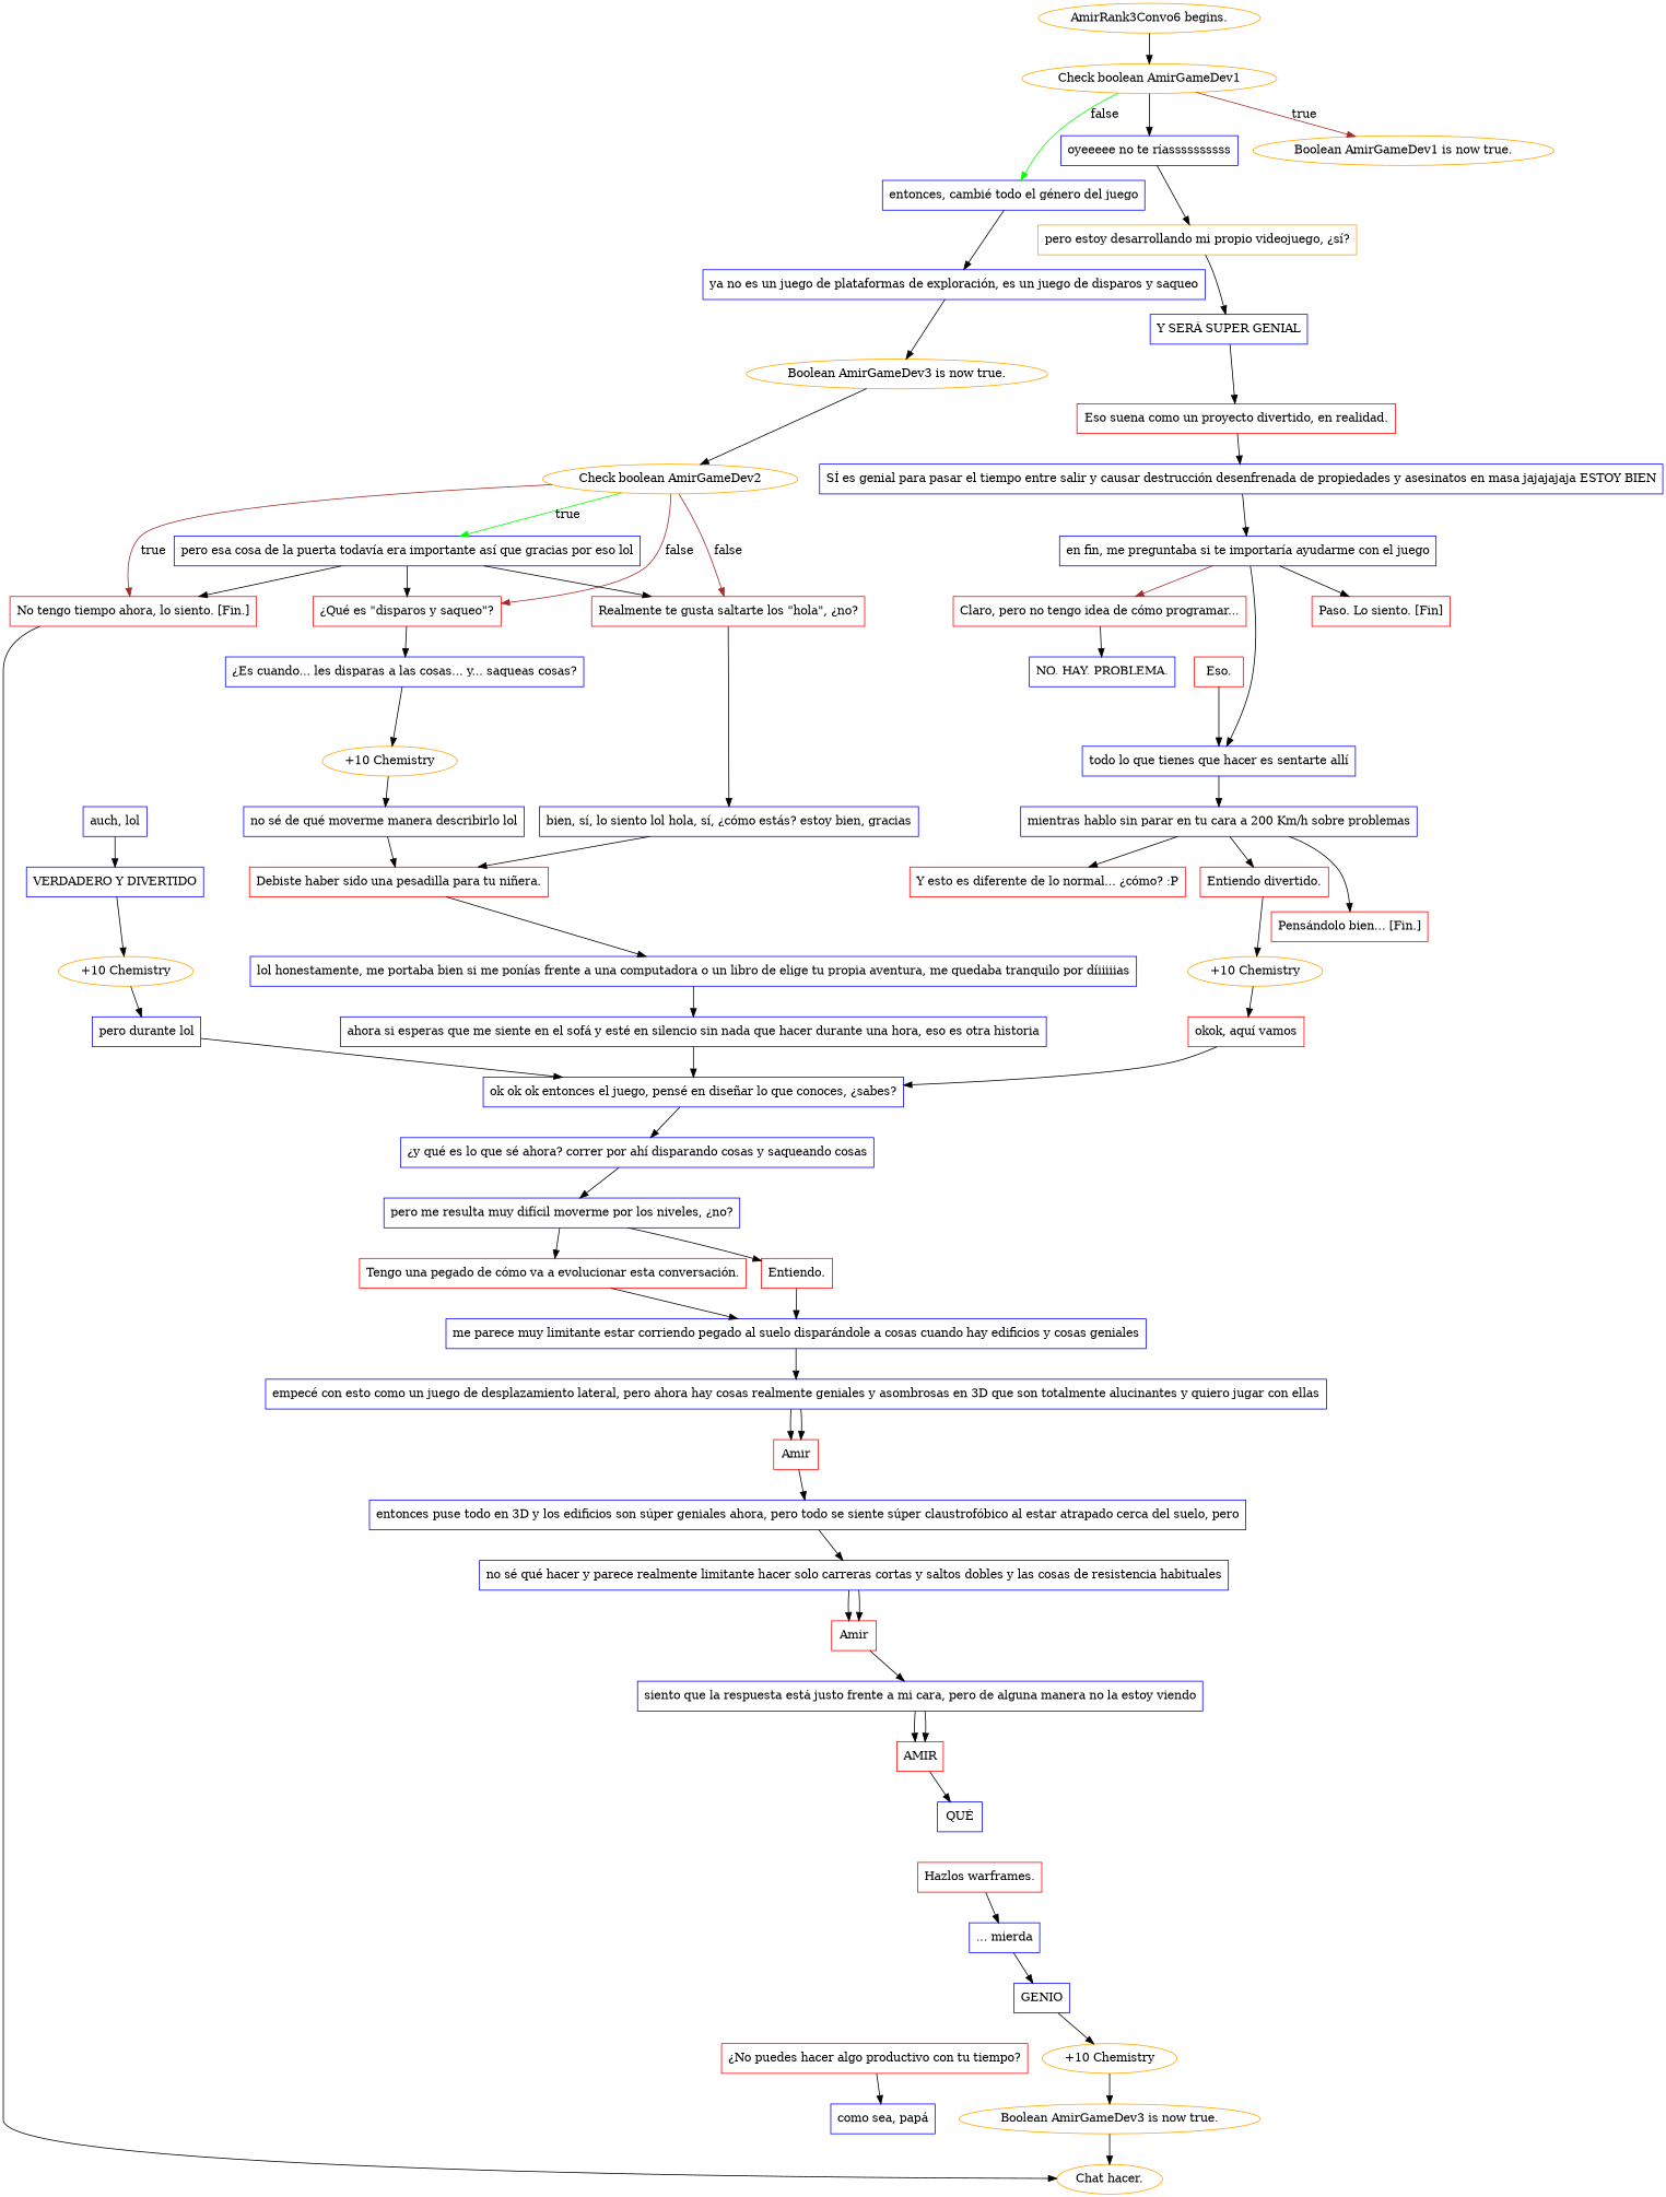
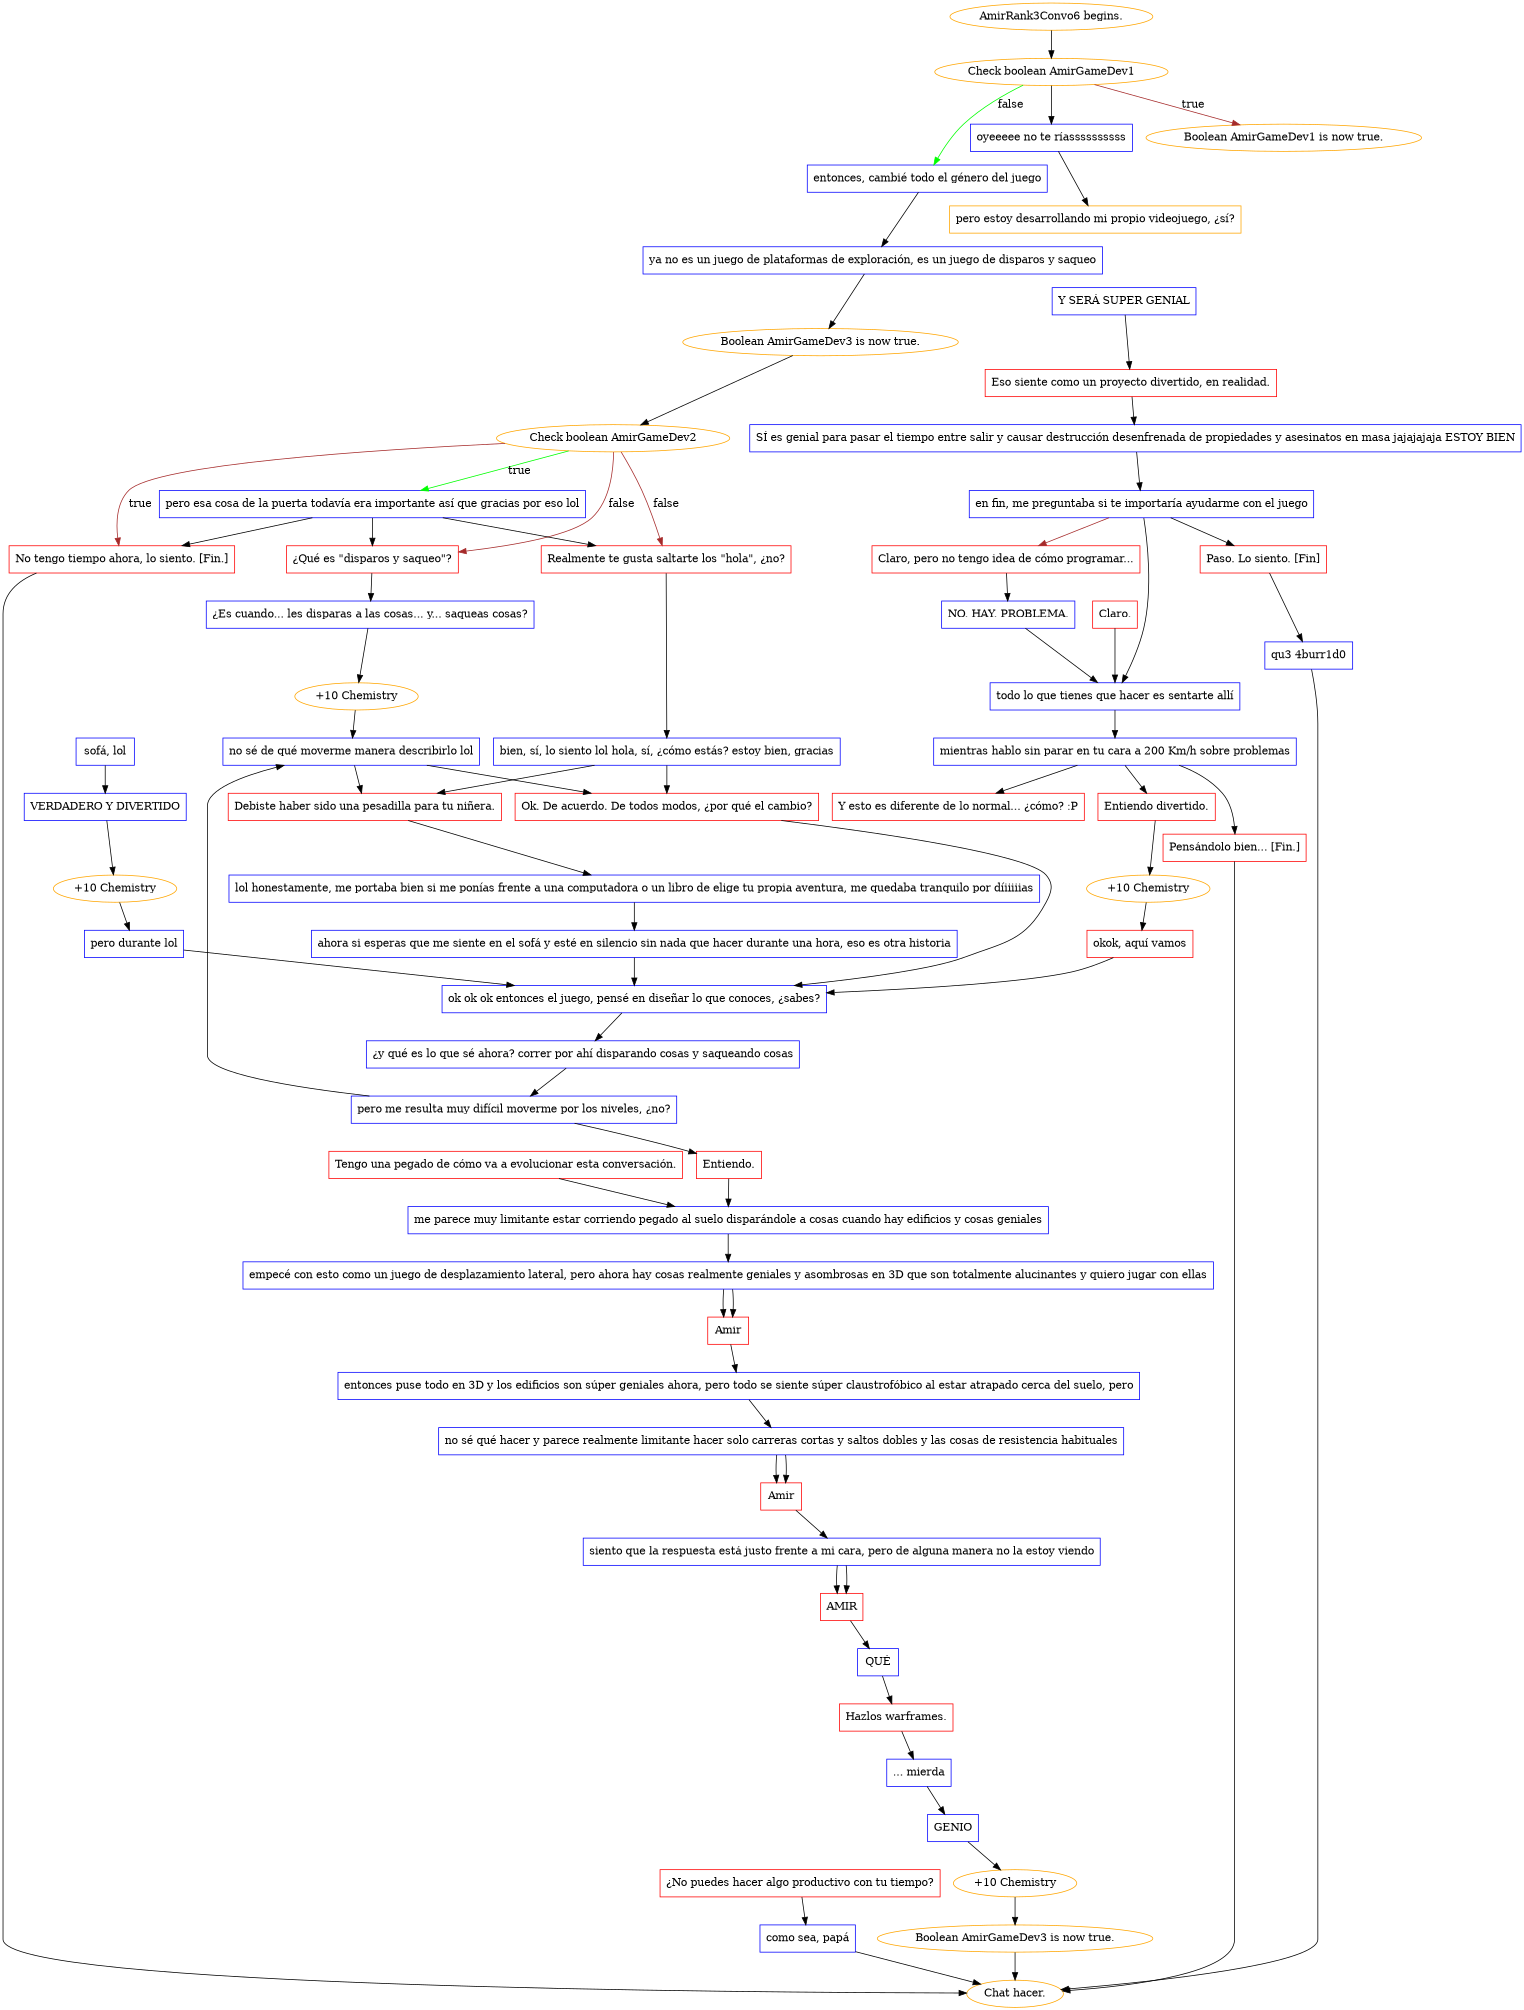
  digraph {
    node [color=blue shape=box]
    "AmirRank3Convo6 begins." [color=orange shape=""]
    n2 [color=orange label="Check boolean AmirGameDev1" shape=""]
    n3 [label="entonces, cambié todo el género del juego"]
    n4 [color=orange label="Boolean AmirGameDev1 is now true." shape=""]
    n5 [label="oyeeeee no te ríassssssssss"]
    n6 [label="ya no es un juego de plataformas de exploración, es un juego de disparos y saqueo"]
    n7 [color=orange label="Boolean AmirGameDev3 is now true." shape=""]
    n8 [color=orange label="pero estoy desarrollando mi propio videojuego, ¿sí?"]
    n9 [color=orange label="Check boolean AmirGameDev2" shape=""]
    n10 [label="Y SERÁ SUPER GENIAL"]
    n11 [label="pero esa cosa de la puerta todavía era importante así que gracias por eso lol"]
    n12 [color=red label="No tengo tiempo ahora, lo siento. [Fin.]"]
    n13 [color=red label="¿Qué es \"disparos y saqueo\"?"]
    n14 [color=red label="Realmente te gusta saltarte los \"hola\", ¿no?"]
-   n15 [color=red label="Eso suena como un proyecto divertido, en realidad."]
+   n15 [color=red label="Eso siente como un proyecto divertido, en realidad."]
    n16 [color=orange label="Chat hacer." shape=""]
    n17 [label="¿Es cuando... les disparas a las cosas... y... saqueas cosas?"]
    n18 [label="bien, sí, lo siento lol hola, sí, ¿cómo estás? estoy bien, gracias"]
    n19 [label="SÍ es genial para pasar el tiempo entre salir y causar destrucción desenfrenada de propiedades y asesinatos en masa jajajajaja ESTOY BIEN"]
    n20 [color=orange label="+10 Chemistry" shape=""]
    n21 [color=red label="Debiste haber sido una pesadilla para tu niñera."]
+   n22 [color=red label="Ok. De acuerdo. De todos modos, ¿por qué el cambio?"]
    n23 [label="en fin, me preguntaba si te importaría ayudarme con el juego"]
    n24 [color=red label="¿No puedes hacer algo productivo con tu tiempo?"]
    n25 [label="como sea, papá"]
    n26 [label="no sé de qué moverme manera describirlo lol"]
    n27 [label="lol honestamente, me portaba bien si me ponías frente a una computadora o un libro de elige tu propia aventura, me quedaba tranquilo por díiiiiias"]
    n28 [label="ok ok ok entonces el juego, pensé en diseñar lo que conoces, ¿sabes?"]
    n29 [color=red label="Claro, pero no tengo idea de cómo programar..."]
    n30 [color=red label="Paso. Lo siento. [Fin]"]
    n31 [label="todo lo que tienes que hacer es sentarte allí"]
    n32 [label="ahora si esperas que me siente en el sofá y esté en silencio sin nada que hacer durante una hora, eso es otra historia"]
    n33 [label="¿y qué es lo que sé ahora? correr por ahí disparando cosas y saqueando cosas"]
    n34 [label="NO. HAY. PROBLEMA."]
-   n35 [color=red label="Eso."]
+   n35 [color=red label="Claro."]
+   n36 [label="qu3 4burr1d0"]
    n37 [label="pero me resulta muy difícil moverme por los niveles, ¿no?"]
    n38 [label="mientras hablo sin parar en tu cara a 200 Km/h sobre problemas"]
    n39 [color=red label="Entiendo."]
    n40 [color=red label="Tengo una pegado de cómo va a evolucionar esta conversación."]
    n41 [color=red label="Y esto es diferente de lo normal... ¿cómo? :P"]
    n42 [color=red label="Entiendo divertido."]
    n43 [color=red label="Pensándolo bien... [Fin.]"]
    n44 [label="me parece muy limitante estar corriendo pegado al suelo disparándole a cosas cuando hay edificios y cosas geniales"]
    n45 [color=orange label="+10 Chemistry" shape=""]
    n46 [label="empecé con esto como un juego de desplazamiento lateral, pero ahora hay cosas realmente geniales y asombrosas en 3D que son totalmente alucinantes y quiero jugar con ellas"]
-   n47 [label="auch, lol"]
+   n47 [label="sofá, lol"]
    n48 [label="VERDADERO Y DIVERTIDO"]
    n49 [color=red label="okok, aquí vamos"]
    n50 [color=red label=Amir]
    n51 [color=orange label="+10 Chemistry" shape=""]
    n52 [label="entonces puse todo en 3D y los edificios son súper geniales ahora, pero todo se siente súper claustrofóbico al estar atrapado cerca del suelo, pero"]
    n53 [label="pero durante lol"]
    n54 [label="no sé qué hacer y parece realmente limitante hacer solo carreras cortas y saltos dobles y las cosas de resistencia habituales"]
    n55 [color=red label=Amir]
    n56 [label="siento que la respuesta está justo frente a mi cara, pero de alguna manera no la estoy viendo"]
    n57 [color=red label=AMIR]
    n58 [label="QUÉ"]
    n59 [color=red label="Hazlos warframes."]
    n60 [label="... mierda"]
    n61 [label=GENIO]
    n62 [color=orange label="+10 Chemistry" shape=""]
    n63 [color=orange label="Boolean AmirGameDev3 is now true." shape=""]
    "AmirRank3Convo6 begins." -> n2
    n2 -> n3 [color=green label=false]
    n2 -> n4 [color=brown label=true]
    n2 -> n5
    n3 -> n6
    n5 -> n8
    n6 -> n7
    n7 -> n9
-   n8 -> n10
    n9 -> n11 [color=green label=true]
    n9 -> n12 [color=brown label=true]
    n9 -> n13 [color=brown label=false]
    n9 -> n14 [color=brown label=false]
    n10 -> n15
    n11 -> n12
    n11 -> n13
    n11 -> n14
    n12 -> n16
    n13 -> n17
    n14 -> n18
    n15 -> n19
    n17 -> n20
    n18 -> n21
+   n18 -> n22
    n19 -> n23
    n20 -> n26
    n21 -> n27
+   n22 -> n28
    n23 -> n29 [color=brown]
    n23 -> n30
    n23 -> n31
    n24 -> n25
+   n25 -> n16
    n26 -> n21
+   n26 -> n22
    n27 -> n32
    n28 -> n33
    n29 -> n34
+   n30 -> n36
    n31 -> n38
    n32 -> n28
    n33 -> n37
+   n34 -> n31
    n35 -> n31
+   n36 -> n16
    n37 -> n39
-   n37 -> n40
+   n37 -> n26
    n38 -> n41
    n38 -> n42
    n38 -> n43
    n39 -> n44
    n40 -> n44
    n42 -> n45
+   n43 -> n16
    n44 -> n46
    n45 -> n49
    n46 -> n50
    n46 -> n50
    n47 -> n48
    n48 -> n51
    n49 -> n28
    n50 -> n52
    n51 -> n53
    n52 -> n54
    n53 -> n28
    n54 -> n55
    n54 -> n55
    n55 -> n56
    n56 -> n57
    n56 -> n57
    n57 -> n58
+   n58 -> n59
    n59 -> n60
    n60 -> n61
    n61 -> n62
    n62 -> n63
    n63 -> n16
  }
